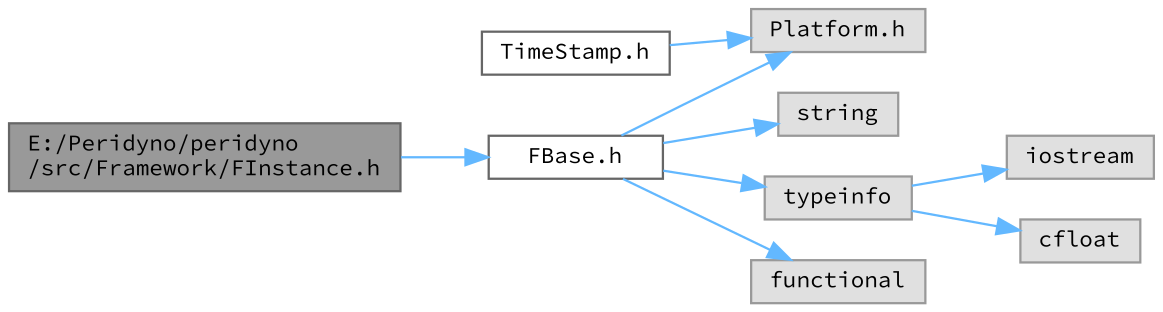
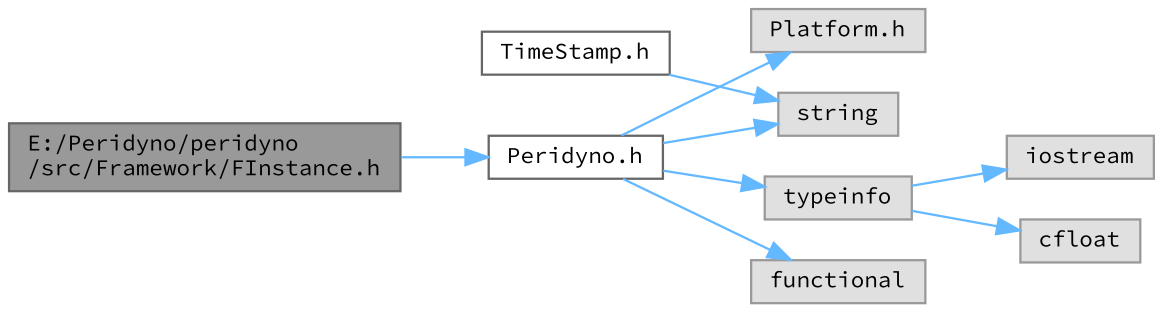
  digraph {
    fontname="Source Code Pro"
    rankdir=LR
    node [color=grey60 fillcolor="#E0E0E0" fontname="Source Code Pro" fontsize=10 shape=box style=filled]
    edge [color=steelblue1 fontname="Source Code Pro" fontsize=10 labelfontname=Helvetica labelfontsize=10 style=solid]
    n1 [color=gray40 fillcolor=grey60 fontcolor=black height=0.2 label="E:/Peridyno/peridyno\l/src/Framework/FInstance.h" width=0.4]
-   n2 [color=grey40 fillcolor=white height=0.2 label="FBase.h" width=0.4]
+   n2 [color=grey40 fillcolor=white height=0.2 label="Peridyno.h" width=0.4]
    n3 [height=0.2 label=iostream width=0.4]
    n4 [height=0.2 label="Platform.h" width=0.4]
    n5 [height=0.2 label=typeinfo width=0.4]
    n6 [height=0.2 label=string width=0.4]
    n7 [height=0.2 label=functional width=0.4]
    n8 [color=grey40 fillcolor=white height=0.2 label="TimeStamp.h" width=0.4]
    n9 [height=0.2 label=cfloat width=0.4]
    n1 -> n2
    n2 -> n4
    n2 -> n5
    n2 -> n6
    n2 -> n7
    n5 -> n3
    n5 -> n9
-   n8 -> n4
+   n8 -> n6
  }
